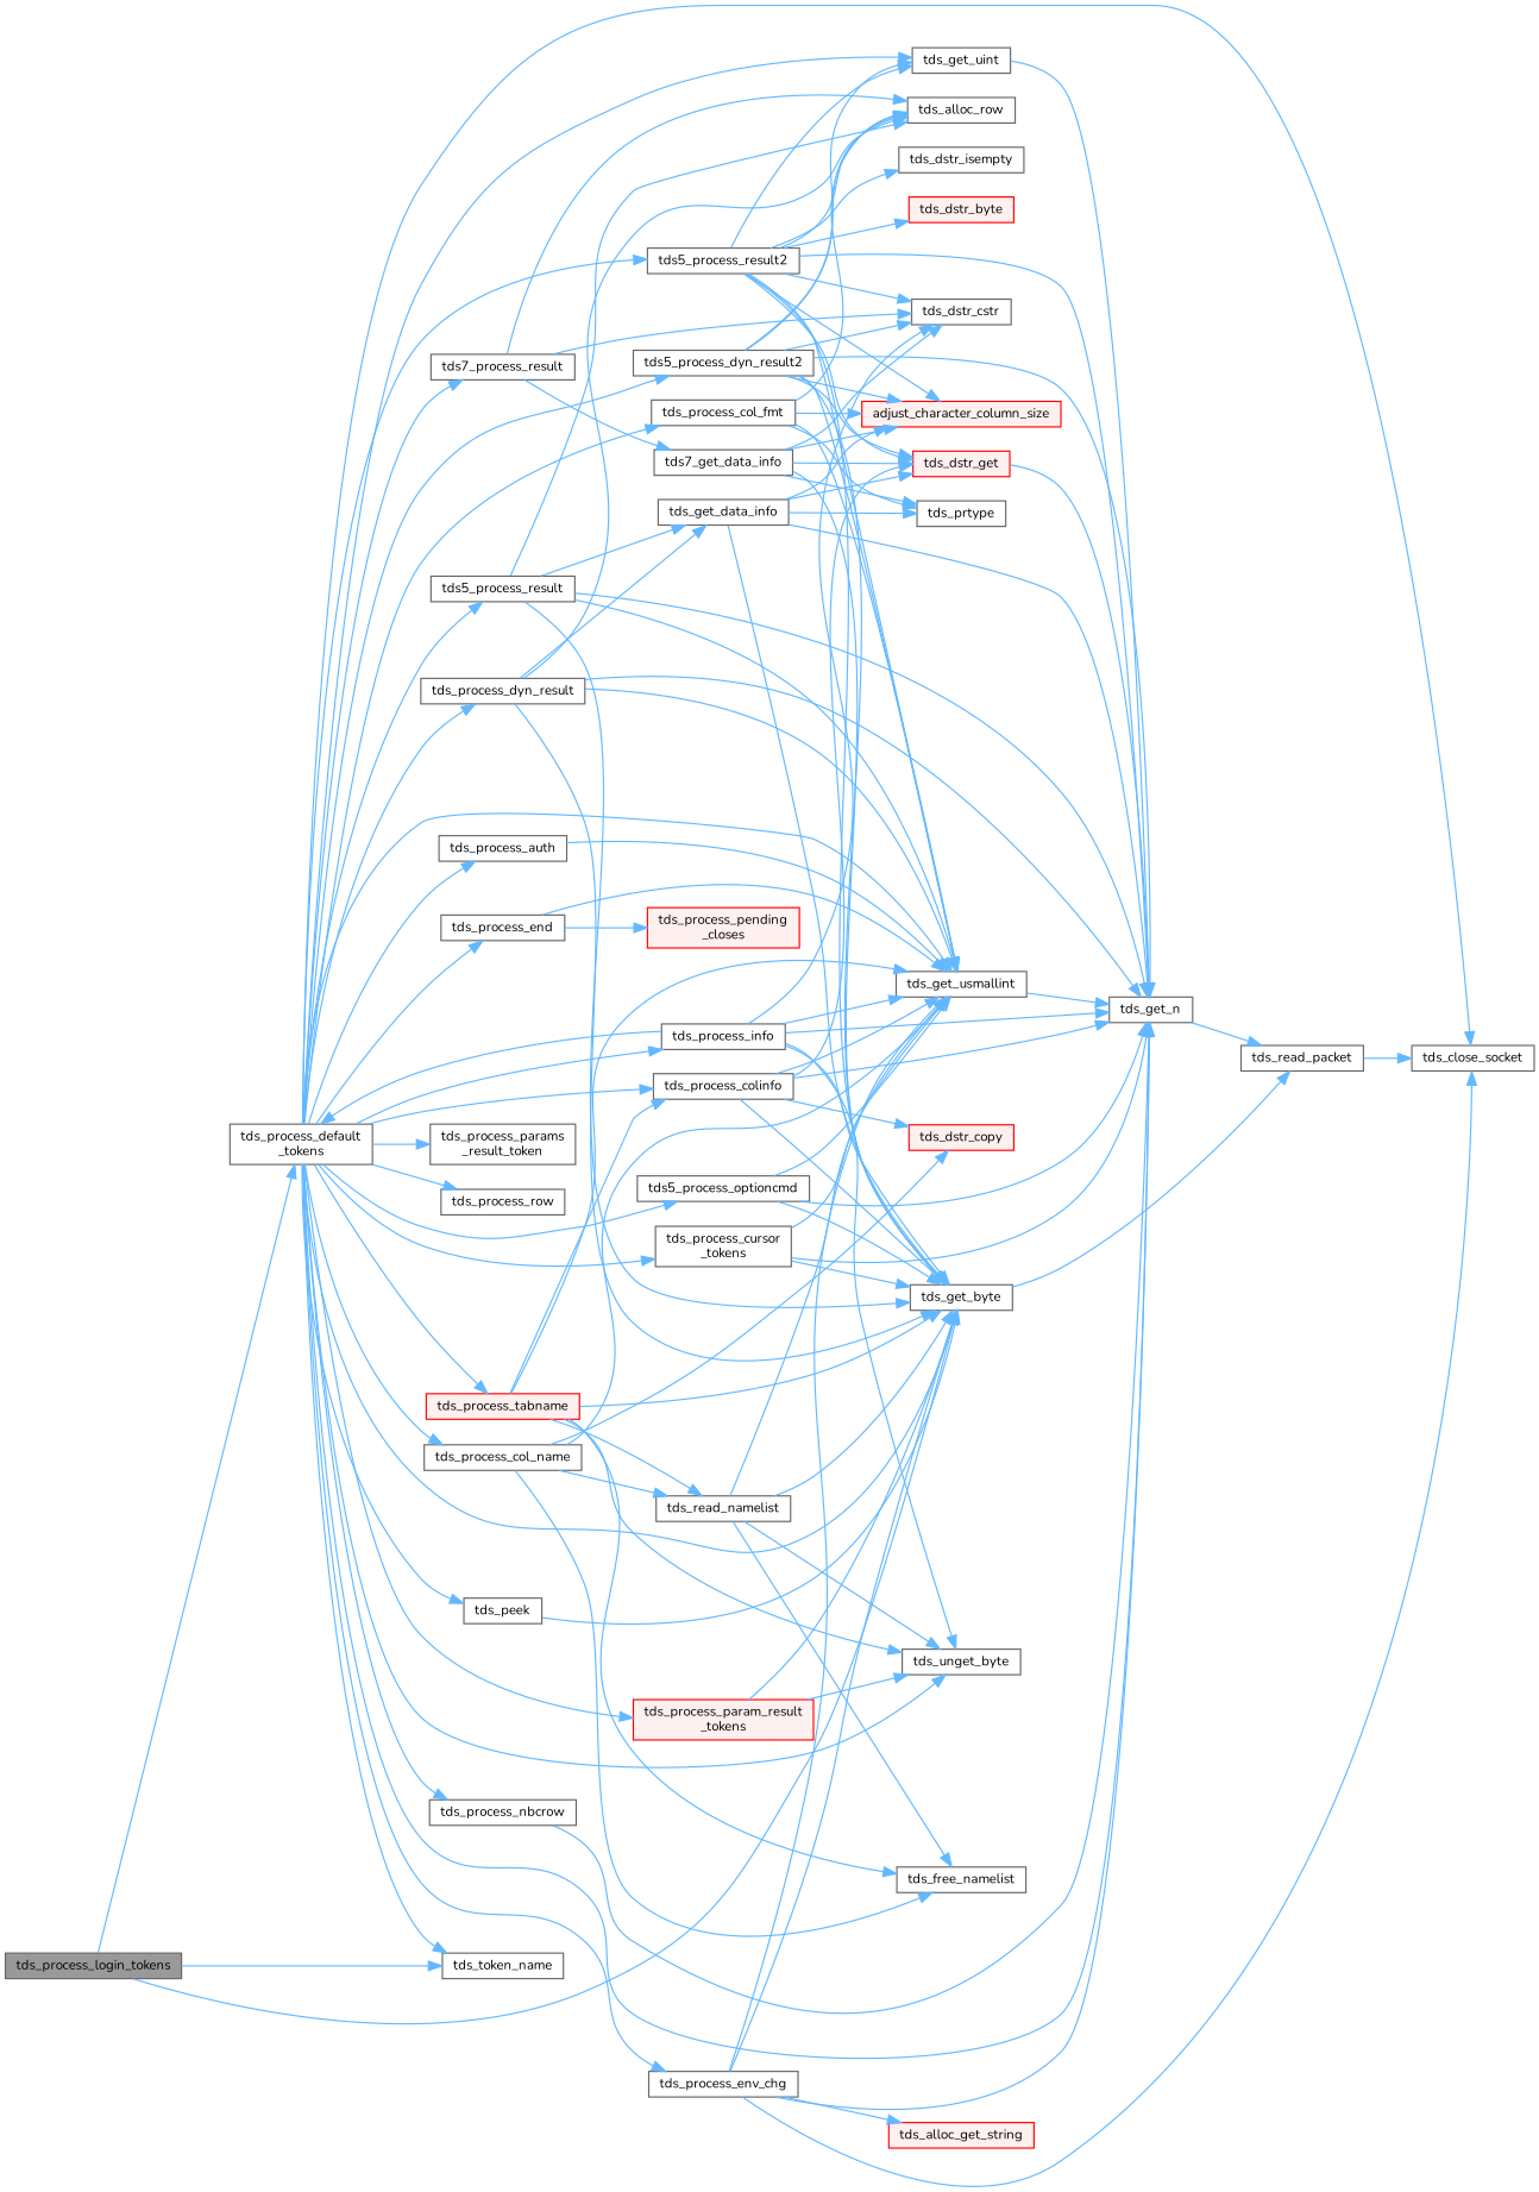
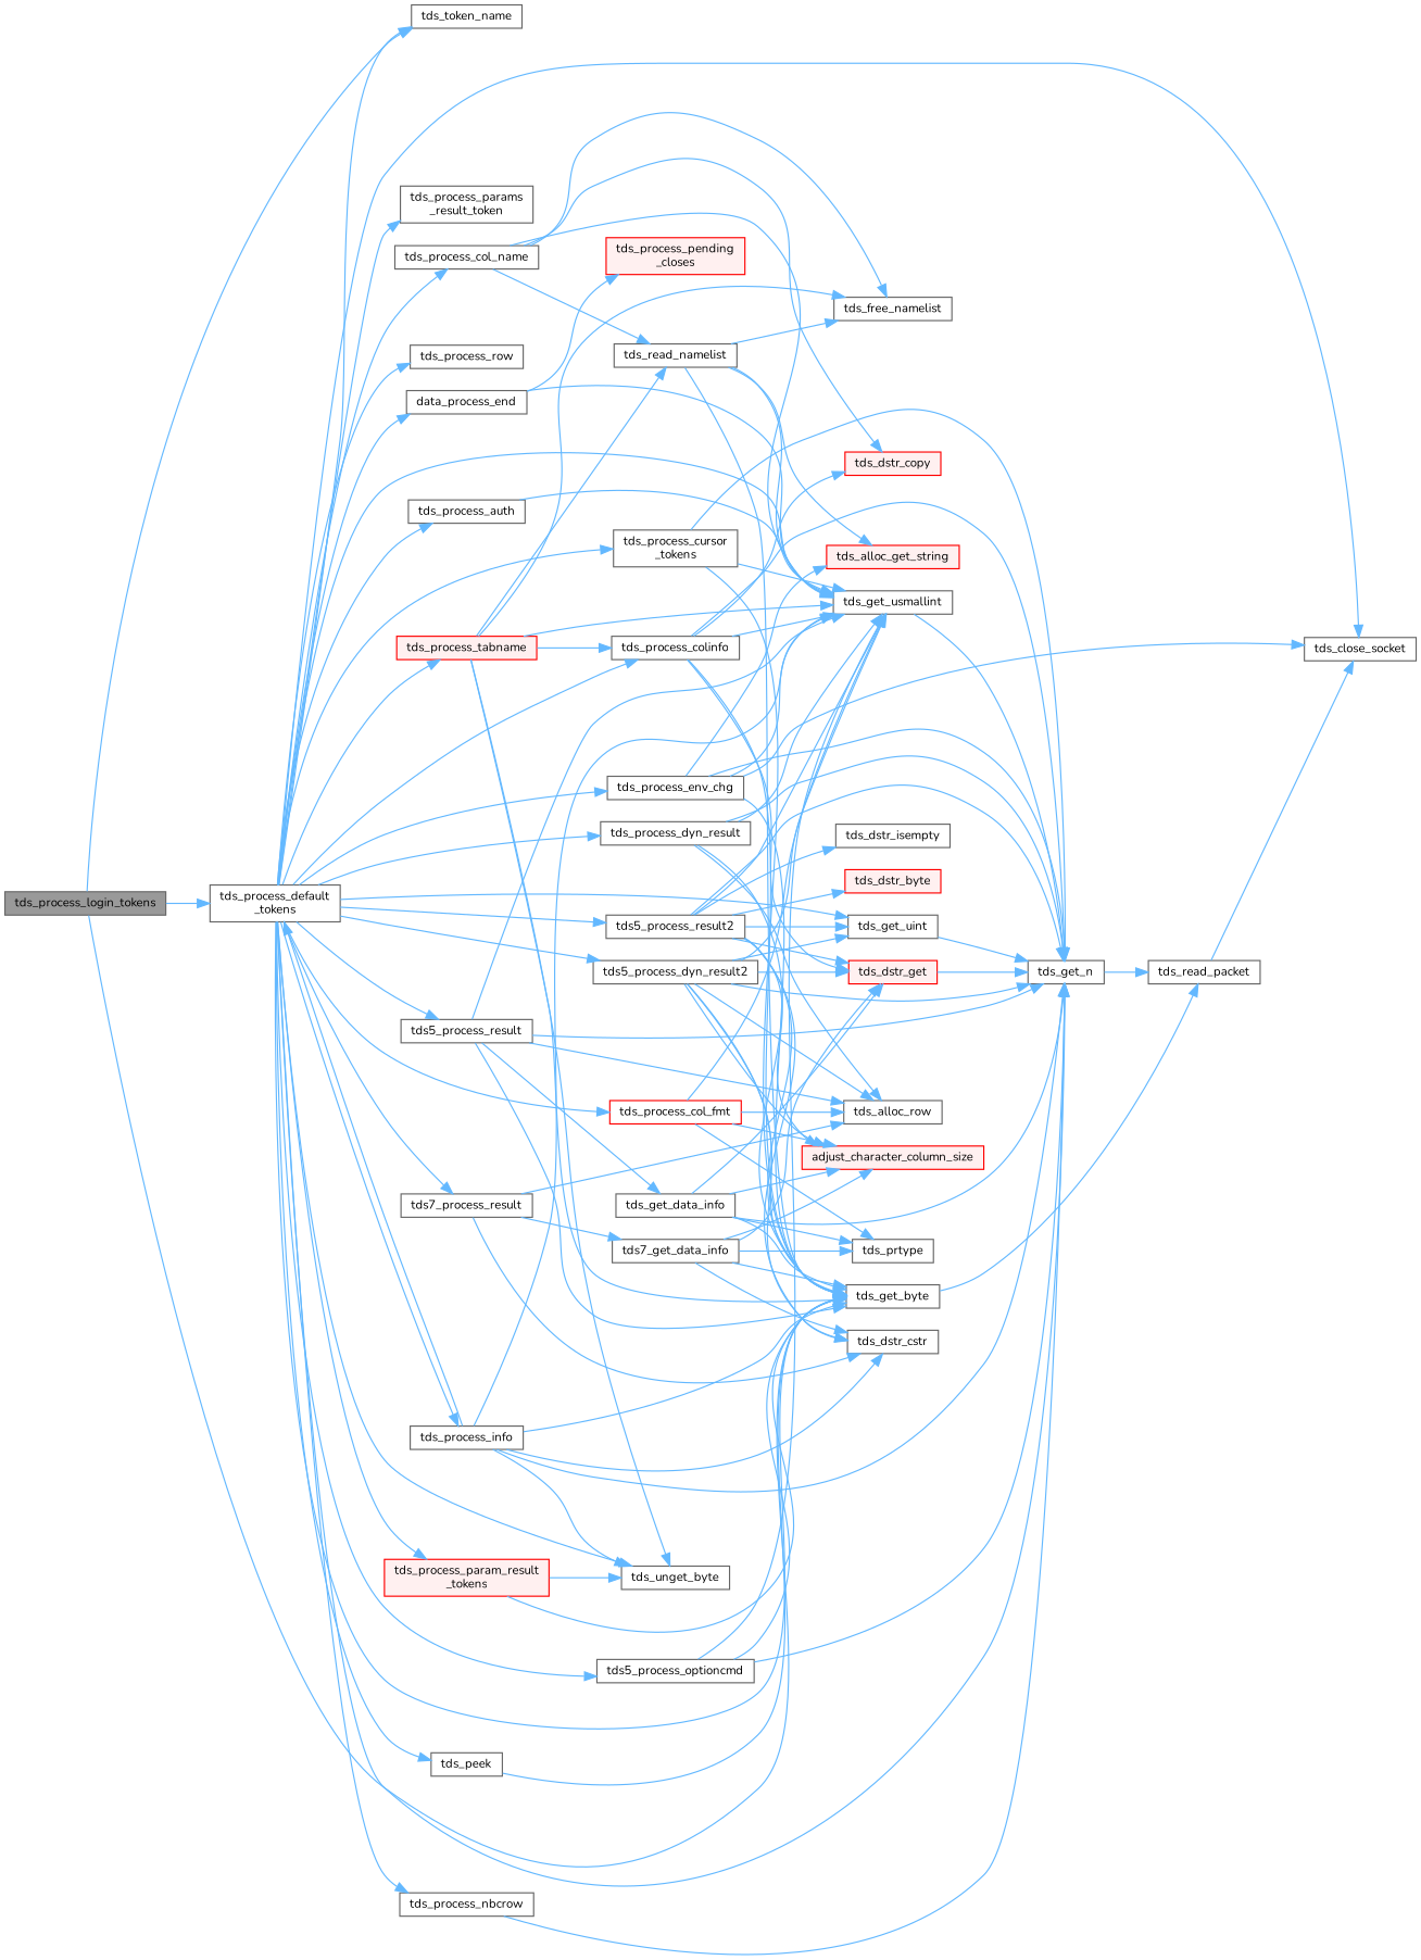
  digraph {
    fontname=Nunito
    rankdir=LR
    node [color=grey40 fillcolor=white fontname=Nunito fontsize=10 shape=box style=filled]
    edge [color=steelblue1 fontname=Nunito fontsize=10 labelfontname=Helvetica labelfontsize=10 style=solid]
    n1 [color=gray40 fillcolor=grey60 fontcolor=black height=0.2 label=tds_process_login_tokens width=0.4]
    n2 [height=0.2 label=tds_get_byte width=0.4]
    n3 [height=0.2 label="tds_process_default\l_tokens" width=0.4]
    n4 [height=0.2 label=tds_token_name width=0.4]
    n5 [height=0.2 label=tds_read_packet width=0.4]
    n6 [height=0.2 label=tds_close_socket width=0.4]
    n7 [height=0.2 label=tds5_process_dyn_result2 width=0.4]
    n8 [height=0.2 label=tds_get_n width=0.4]
    n9 [height=0.2 label=tds_get_uint width=0.4]
    n10 [height=0.2 label=tds_get_usmallint width=0.4]
    n11 [height=0.2 label=tds5_process_optioncmd width=0.4]
    n12 [height=0.2 label=tds5_process_result width=0.4]
    n13 [height=0.2 label=tds5_process_result2 width=0.4]
    n14 [height=0.2 label=tds7_process_result width=0.4]
    n15 [height=0.2 label=tds_peek width=0.4]
    n16 [height=0.2 label=tds_process_auth width=0.4]
-   n17 [height=0.2 label=tds_process_col_fmt width=0.4]
+   n17 [color=red height=0.2 label=tds_process_col_fmt width=0.4]
    n18 [height=0.2 label=tds_process_col_name width=0.4]
    n19 [height=0.2 label=tds_process_colinfo width=0.4]
    n20 [height=0.2 label="tds_process_cursor\l_tokens" width=0.4]
    n21 [height=0.2 label=tds_process_dyn_result width=0.4]
-   n22 [height=0.2 label=tds_process_end width=0.4]
+   n22 [height=0.2 label=data_process_end width=0.4]
    n23 [height=0.2 label=tds_process_env_chg width=0.4]
    n24 [height=0.2 label=tds_process_info width=0.4]
    n25 [height=0.2 label=tds_unget_byte width=0.4]
    n26 [height=0.2 label=tds_process_nbcrow width=0.4]
    n27 [color=red fillcolor="#FFF0F0" height=0.2 label="tds_process_param_result\l_tokens" width=0.4]
    n28 [height=0.2 label="tds_process_params\l_result_token" width=0.4]
    n29 [height=0.2 label=tds_process_row width=0.4]
    n30 [color=red fillcolor="#FFF0F0" height=0.2 label=tds_process_tabname width=0.4]
    n31 [color=red fillcolor="#FFF0F0" height=0.2 label=adjust_character_column_size width=0.4]
    n32 [height=0.2 label=tds_alloc_row width=0.4]
    n33 [height=0.2 label=tds_dstr_cstr width=0.4]
    n34 [color=red fillcolor="#FFF0F0" height=0.2 label=tds_dstr_get width=0.4]
    n35 [height=0.2 label=tds_get_data_info width=0.4]
    n36 [color=red fillcolor="#FFF0F0" height=0.2 label=tds_dstr_byte width=0.4]
    n37 [height=0.2 label=tds_dstr_isempty width=0.4]
    n38 [height=0.2 label=tds7_get_data_info width=0.4]
    n39 [height=0.2 label=tds_prtype width=0.4]
    n40 [color=red fillcolor="#FFF0F0" height=0.2 label=tds_dstr_copy width=0.4]
    n41 [height=0.2 label=tds_free_namelist width=0.4]
    n42 [height=0.2 label=tds_read_namelist width=0.4]
    n43 [color=red fillcolor="#FFF0F0" height=0.2 label="tds_process_pending\l_closes" width=0.4]
    n44 [color=red fillcolor="#FFF0F0" height=0.2 label=tds_alloc_get_string width=0.4]
    n1 -> n2
    n1 -> n3
    n1 -> n4
    n2 -> n5
    n3 -> n2
    n3 -> n4
    n3 -> n6
    n3 -> n7
    n3 -> n8
    n3 -> n9
    n3 -> n10
    n3 -> n11
    n3 -> n12
    n3 -> n13
    n3 -> n14
    n3 -> n15
    n3 -> n16
    n3 -> n17
    n3 -> n18
    n3 -> n19
    n3 -> n20
    n3 -> n21
    n3 -> n22
    n3 -> n23
    n3 -> n24
    n3 -> n25
    n3 -> n26
    n3 -> n27
    n3 -> n28
    n3 -> n29
    n3 -> n30
    n5 -> n6
    n7 -> n2
    n7 -> n8
    n7 -> n9
    n7 -> n10
    n7 -> n31
    n7 -> n32
    n7 -> n33
    n7 -> n34
    n8 -> n5
    n9 -> n8
    n10 -> n8
    n11 -> n2
    n11 -> n8
    n11 -> n10
    n12 -> n2
    n12 -> n8
    n12 -> n10
    n12 -> n32
    n12 -> n35
    n13 -> n2
    n13 -> n8
    n13 -> n9
    n13 -> n10
    n13 -> n31
-   n13 -> n32
    n13 -> n33
    n13 -> n34
    n13 -> n36
    n13 -> n37
    n14 -> n32
    n14 -> n33
    n14 -> n38
    n15 -> n2
    n16 -> n10
    n17 -> n10
    n17 -> n31
    n17 -> n32
    n17 -> n39
    n18 -> n10
    n18 -> n40
    n18 -> n41
    n18 -> n42
    n19 -> n2
    n19 -> n8
    n19 -> n10
    n19 -> n34
    n19 -> n40
    n20 -> n2
    n20 -> n8
    n20 -> n10
    n21 -> n2
    n21 -> n8
    n21 -> n10
    n21 -> n32
-   n21 -> n35
    n22 -> n10
    n22 -> n43
    n23 -> n2
    n23 -> n6
    n23 -> n8
    n23 -> n10
    n23 -> n44
    n24 -> n2
    n24 -> n3
    n24 -> n8
    n24 -> n10
    n24 -> n25
    n24 -> n33
    n26 -> n8
    n27 -> n2
    n27 -> n25
    n30 -> n2
    n30 -> n10
    n30 -> n19
    n30 -> n25
    n30 -> n41
    n30 -> n42
    n34 -> n8
    n35 -> n2
    n35 -> n8
    n35 -> n31
    n35 -> n34
    n35 -> n39
    n38 -> n2
    n38 -> n31
    n38 -> n33
    n38 -> n34
    n38 -> n39
    n42 -> n2
    n42 -> n10
    n42 -> n41
-   n42 -> n25
+   n42 -> n44
  }
